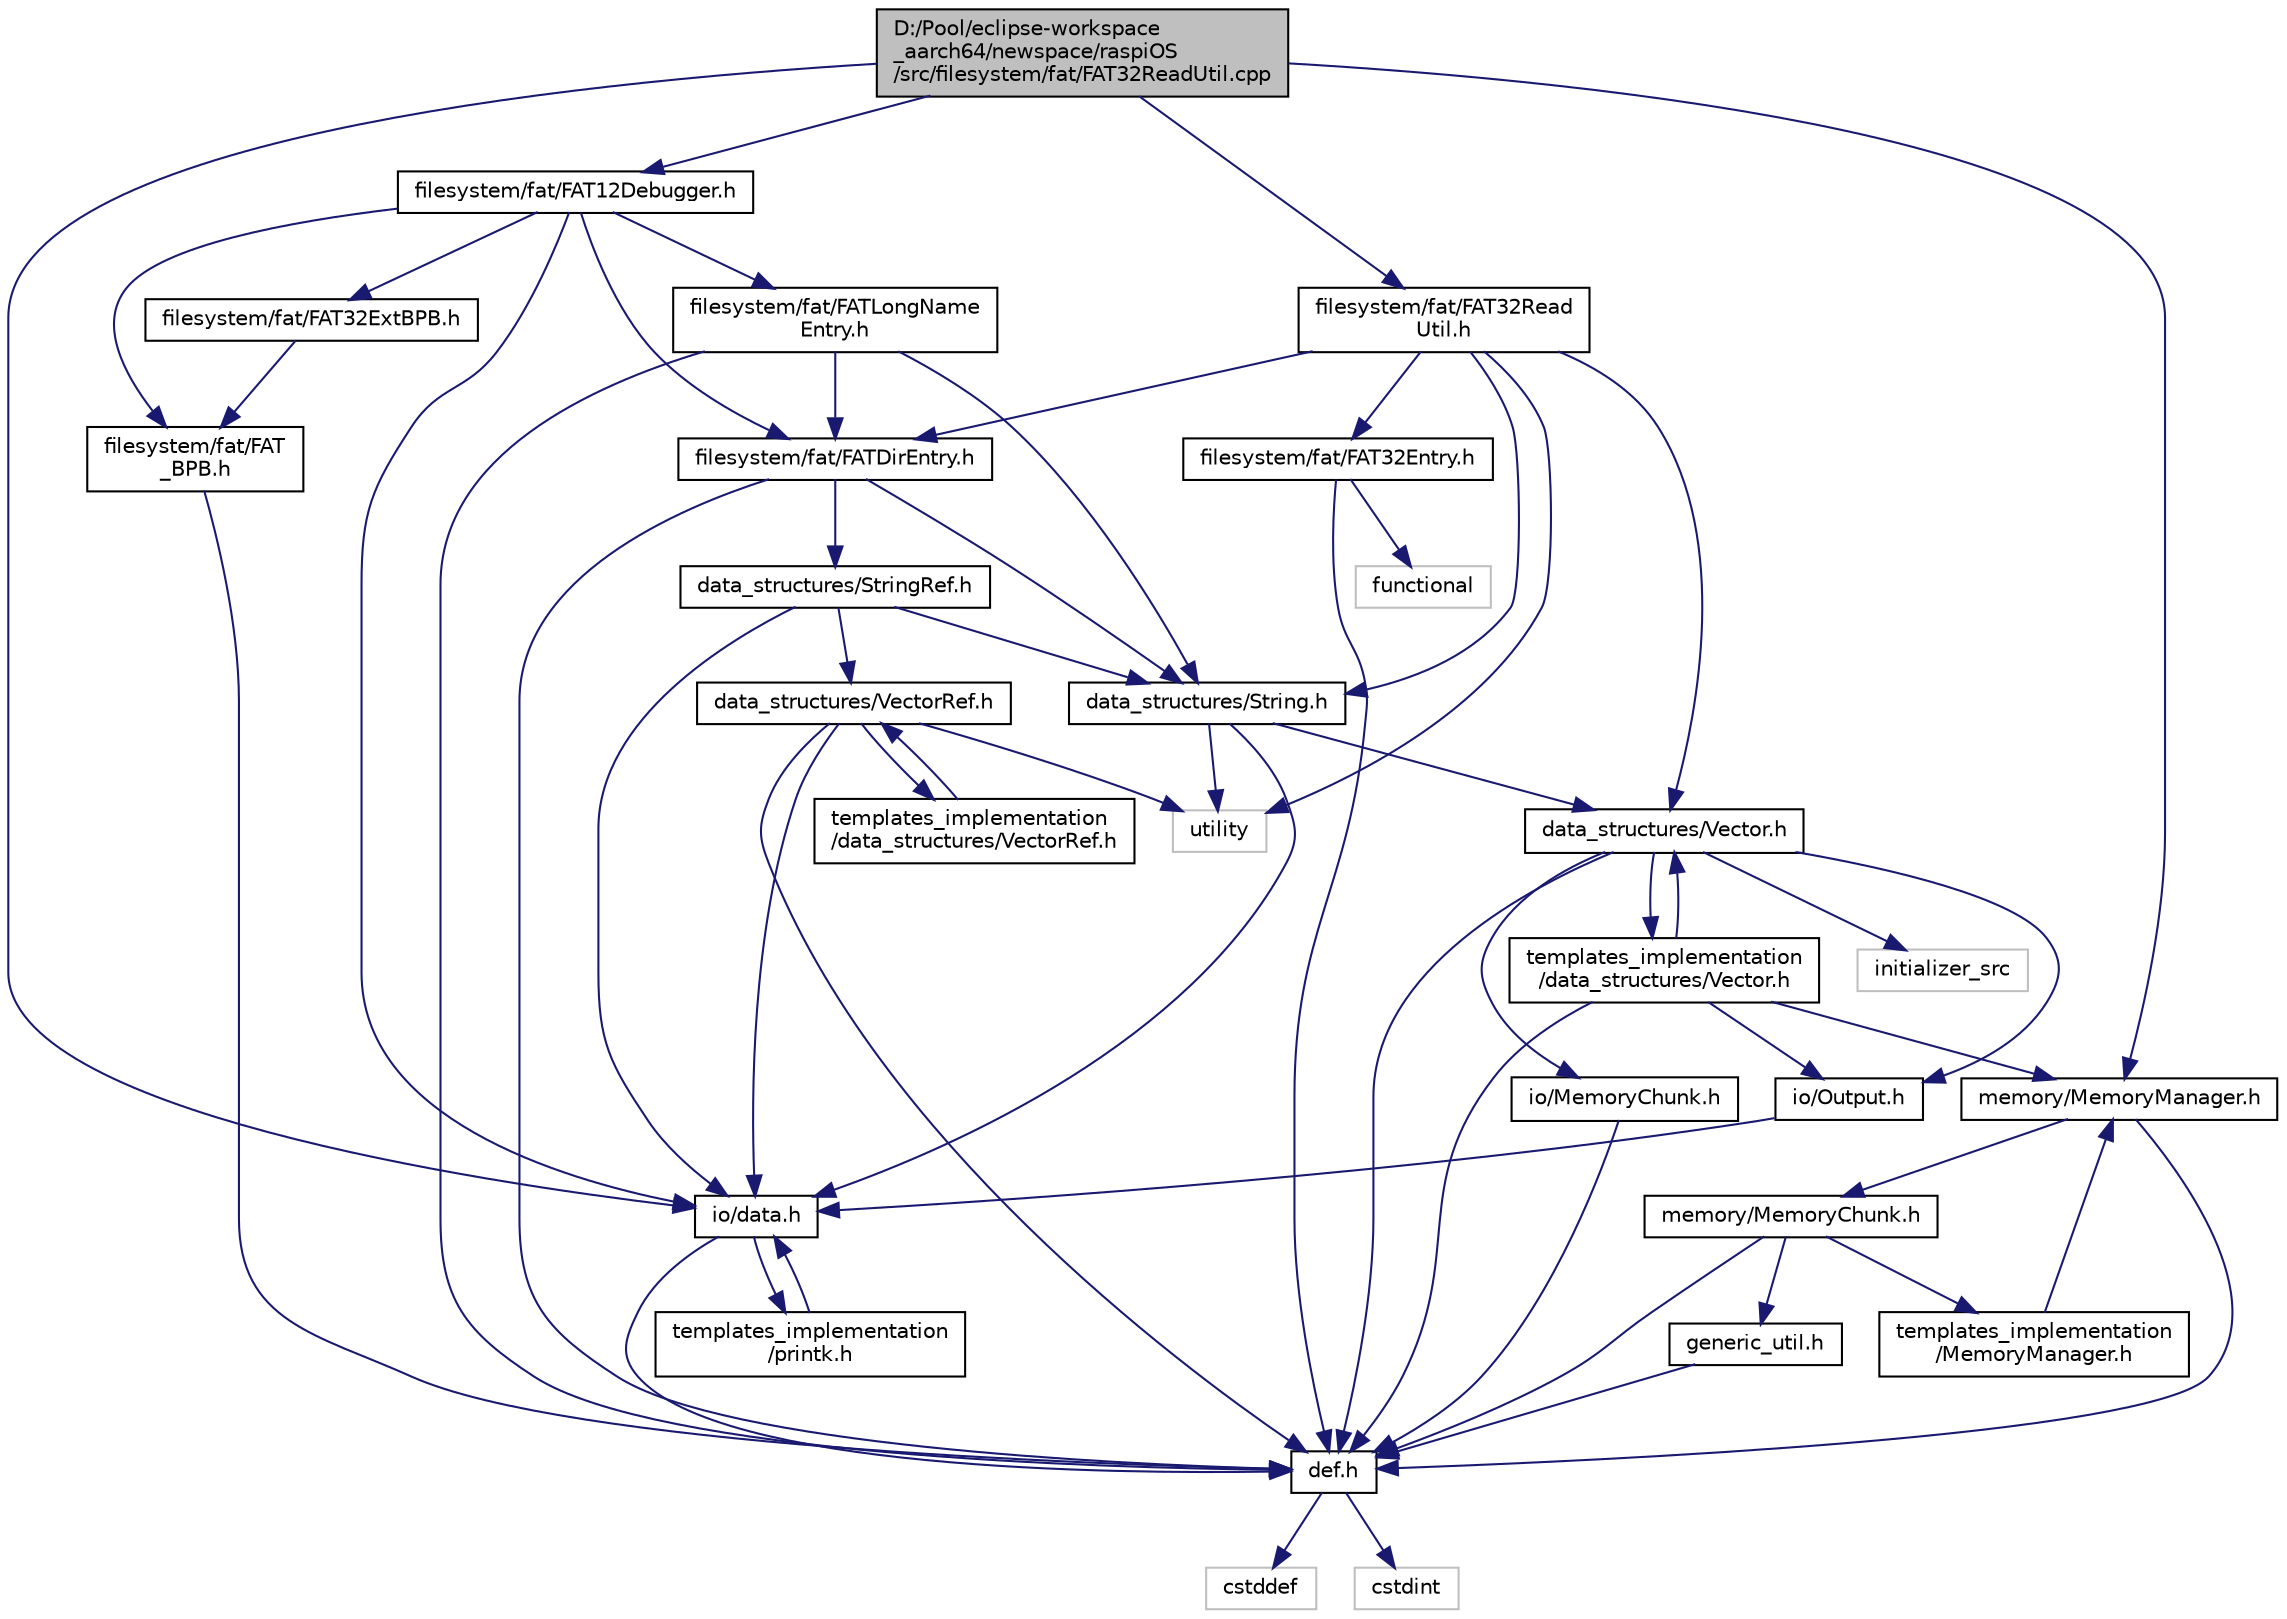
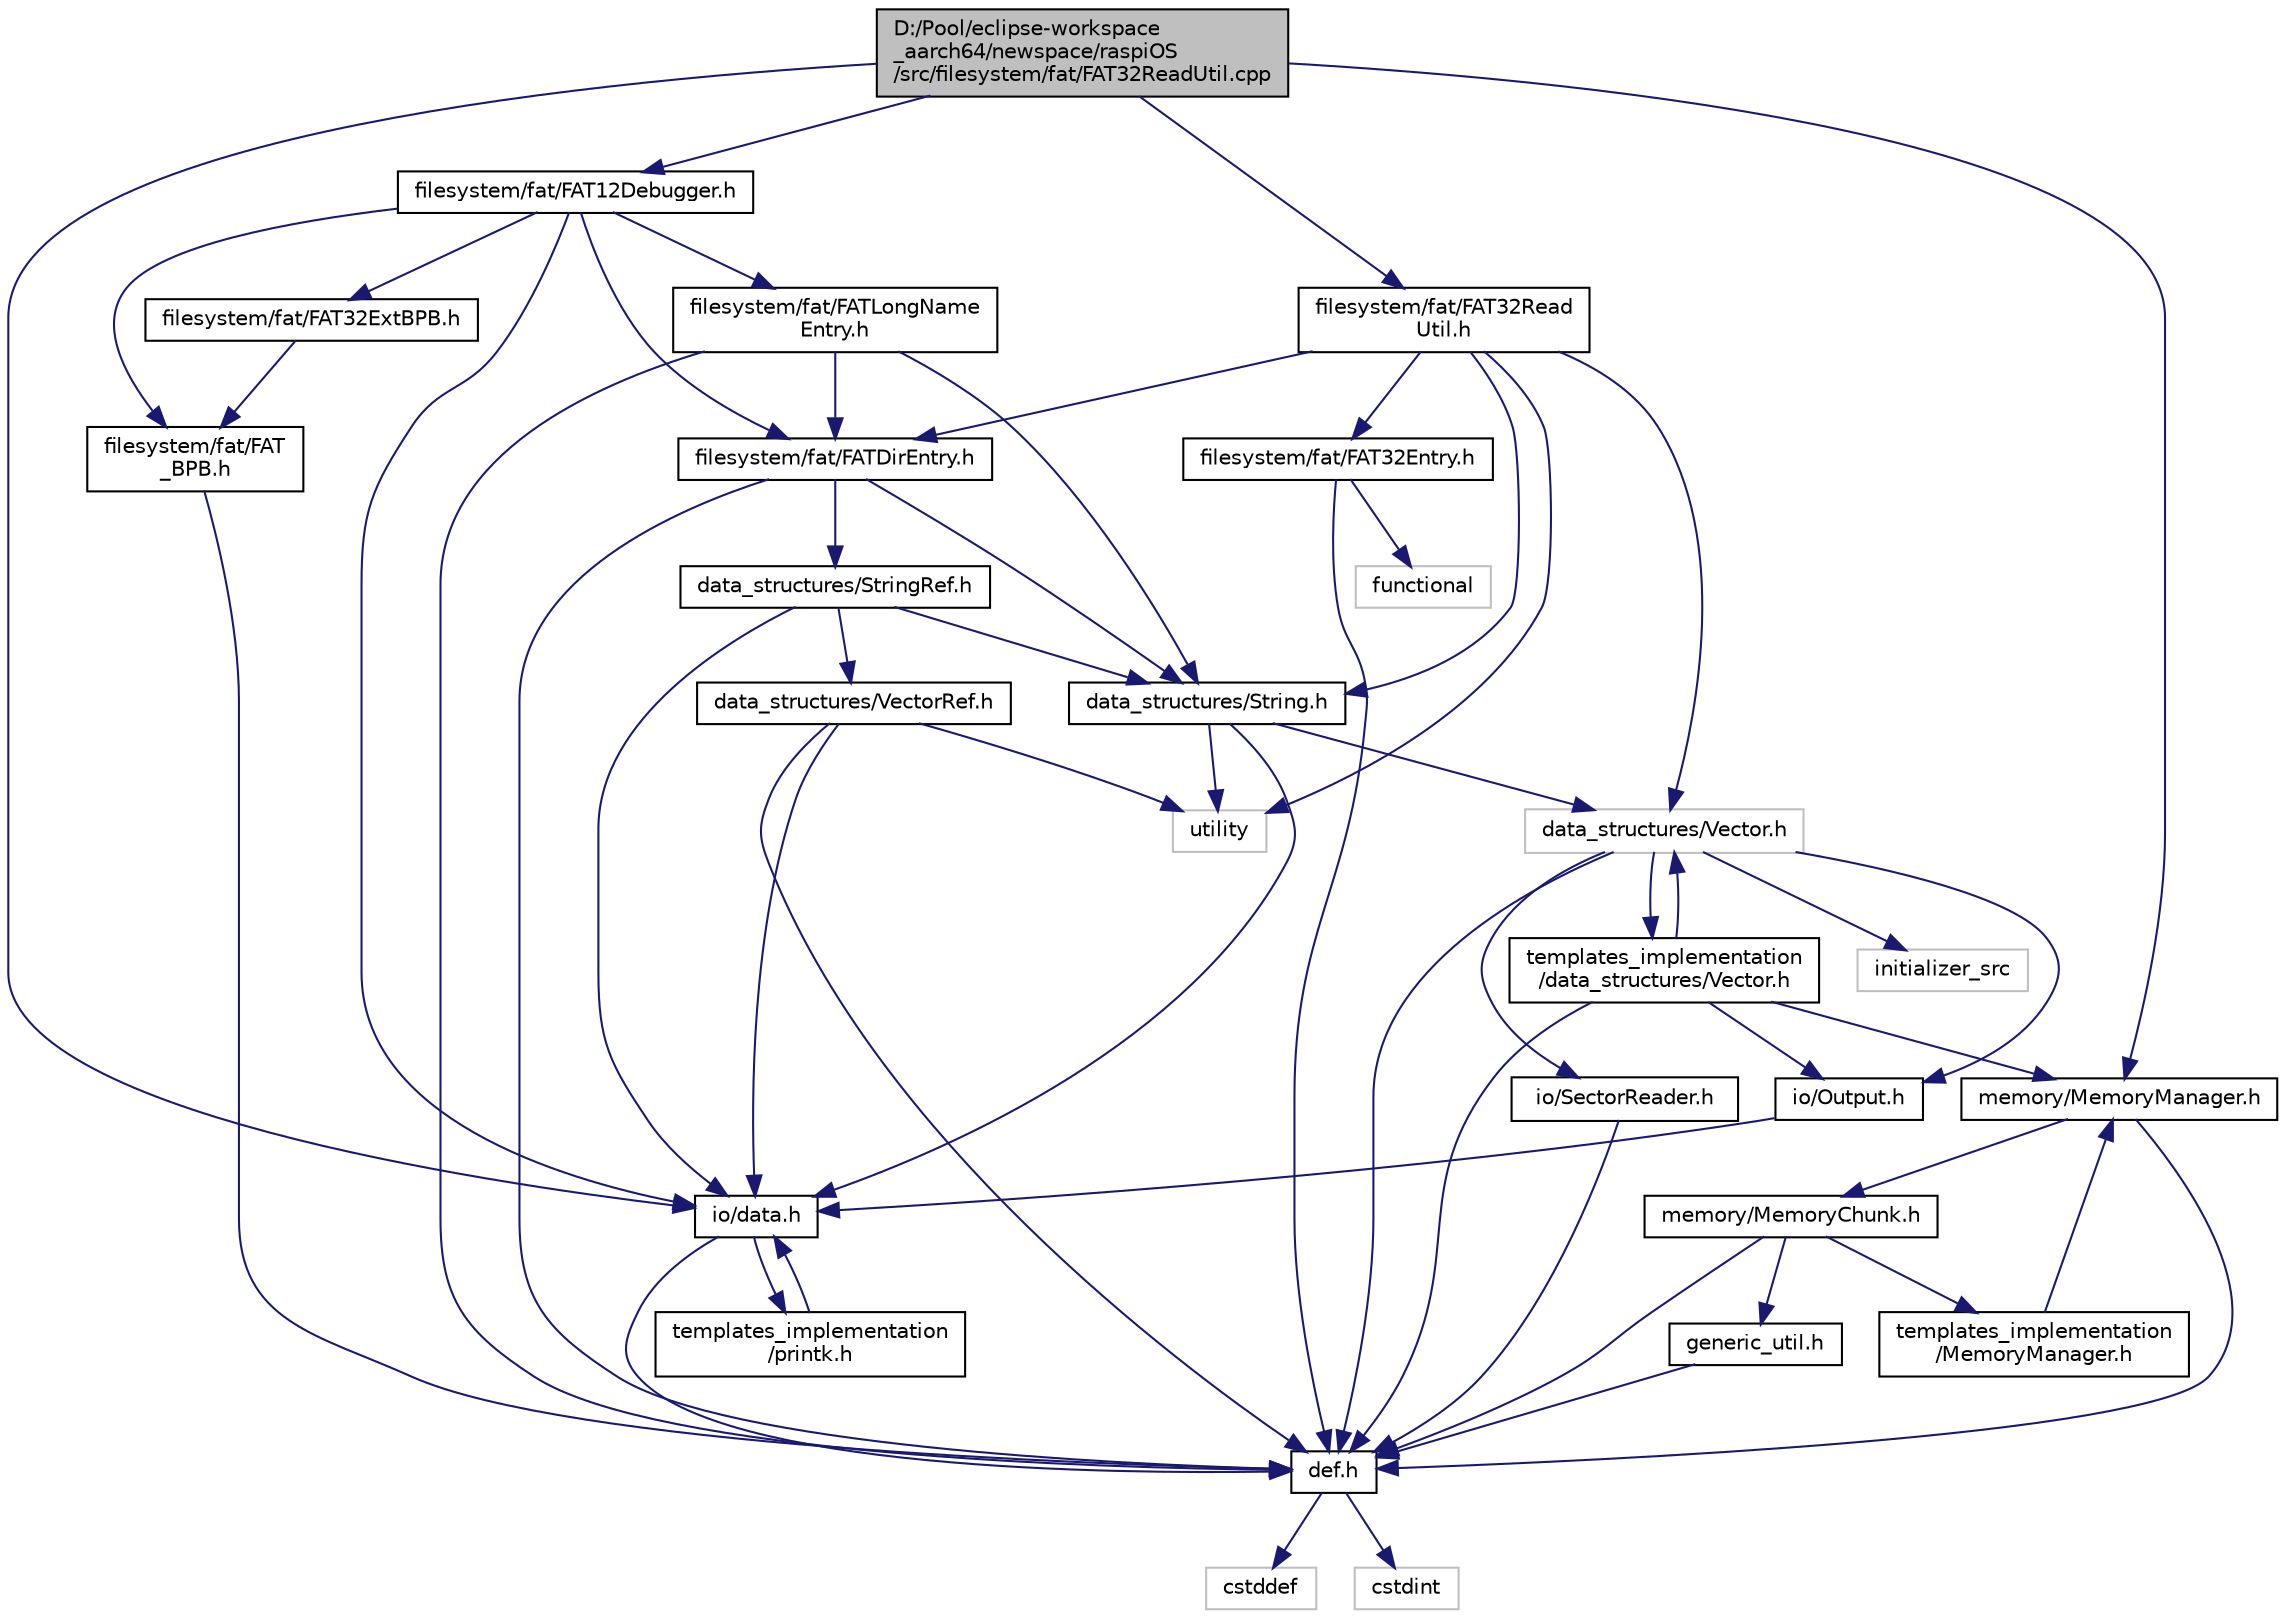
  digraph {
    node [color=black fillcolor=white fontname=Helvetica fontsize=10 shape=record style=filled]
    edge [color=midnightblue fontname=Helvetica fontsize=10 labelfontname=Helvetica labelfontsize=10 style=solid]
    n1 [fillcolor=grey75 fontcolor=black height=0.2 label="D:/Pool/eclipse-workspace\l_aarch64/newspace/raspiOS\l/src/filesystem/fat/FAT32ReadUtil.cpp" width=0.4]
    n2 [height=0.2 label="filesystem/fat/FAT12Debugger.h" width=0.4]
    n3 [height=0.2 label="io/data.h" width=0.4]
    n4 [height=0.2 label="memory/MemoryManager.h" width=0.4]
    n5 [height=0.2 label="filesystem/fat/FAT32Read\lUtil.h" width=0.4]
    n6 [height=0.2 label="filesystem/fat/FAT\l_BPB.h" width=0.4]
    n7 [height=0.2 label="filesystem/fat/FATDirEntry.h" width=0.4]
    n8 [height=0.2 label="filesystem/fat/FAT32ExtBPB.h" width=0.4]
    n9 [height=0.2 label="filesystem/fat/FATLongName\lEntry.h" width=0.4]
    n10 [height=0.2 label="def.h" width=0.4]
    n11 [height=0.2 label="templates_implementation\l/printk.h" width=0.4]
    n12 [height=0.2 label="memory/MemoryChunk.h" width=0.4]
    n13 [height=0.2 label="data_structures/String.h" width=0.4]
-   n14 [height=0.2 label="data_structures/Vector.h" width=0.4]
+   n14 [color=grey75 height=0.2 label="data_structures/Vector.h" width=0.4]
    n15 [color=grey75 height=0.2 label=utility width=0.4]
    n16 [height=0.2 label="filesystem/fat/FAT32Entry.h" width=0.4]
    n17 [height=0.2 label="data_structures/StringRef.h" width=0.4]
    n18 [color=grey75 height=0.2 label=cstddef width=0.4]
    n19 [color=grey75 height=0.2 label=cstdint width=0.4]
    n20 [height=0.2 label="data_structures/VectorRef.h" width=0.4]
    n21 [color=grey75 height=0.2 label=initializer_src width=0.4]
-   n22 [height=0.2 label="io/MemoryChunk.h" width=0.4]
+   n22 [height=0.2 label="io/SectorReader.h" width=0.4]
    n23 [height=0.2 label="io/Output.h" width=0.4]
    n24 [height=0.2 label="templates_implementation\l/data_structures/Vector.h" width=0.4]
    n25 [height=0.2 label="templates_implementation\l/MemoryManager.h" width=0.4]
    n26 [height=0.2 label="generic_util.h" width=0.4]
-   n27 [height=0.2 label="templates_implementation\l/data_structures/VectorRef.h" width=0.4]
    n28 [color=grey75 height=0.2 label=functional width=0.4]
    n1 -> n2
    n1 -> n3
    n1 -> n4
    n1 -> n5
    n2 -> n3
    n2 -> n6
    n2 -> n7
    n2 -> n8
    n2 -> n9
    n3 -> n10
    n3 -> n11
    n4 -> n10
    n4 -> n12
    n5 -> n7
    n5 -> n13
    n5 -> n14
    n5 -> n15
    n5 -> n16
    n6 -> n10
    n7 -> n10
    n7 -> n13
    n7 -> n17
    n8 -> n6
    n9 -> n7
    n9 -> n10
    n9 -> n13
    n10 -> n18
    n10 -> n19
    n11 -> n3
    n12 -> n10
    n12 -> n25
    n12 -> n26
    n13 -> n3
    n13 -> n14
    n13 -> n15
    n14 -> n10
    n14 -> n21
    n14 -> n22
    n14 -> n23
    n14 -> n24
    n16 -> n10
    n16 -> n28
    n17 -> n3
    n17 -> n13
    n17 -> n20
    n20 -> n3
    n20 -> n10
    n20 -> n15
-   n20 -> n27
    n22 -> n10
    n23 -> n3
    n24 -> n4
    n24 -> n10
    n24 -> n14
    n24 -> n23
    n25 -> n4
    n26 -> n10
-   n27 -> n20
  }
